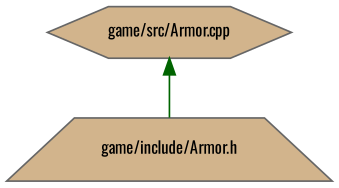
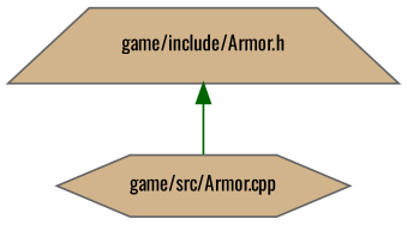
  digraph {
    fontname=Oswald
    node [color=gray40 fillcolor=tan fontname=Oswald fontsize=10 style=filled]
    n1 [fontcolor=black height=0.2 label="game/include/Armor.h" shape=trapezium width=0.4]
    n2 [height=0.2 label="game/src/Armor.cpp" shape=hexagon width=0.4]
-   n2 -> n1 [color=darkgreen dir=back fontname=Oswald fontsize=10 labelfontname=Helvetica labelfontsize=10 style=solid]
+   n1 -> n2 [color=darkgreen dir=back fontname=Oswald fontsize=10 labelfontname=Helvetica labelfontsize=10 style=solid]
  }
